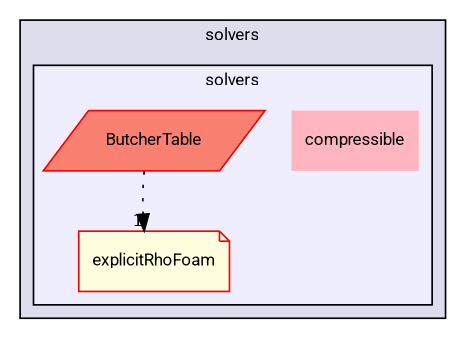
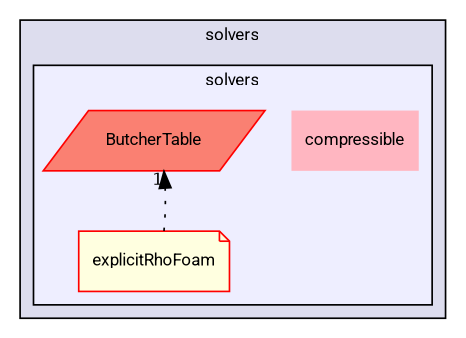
  digraph {
    compound=true
    fontname=Roboto
    node [fontname=Roboto fontsize=10 style=filled color=red]
    n1 [label=compressible shape=plaintext fillcolor=lightpink color=""]
    n2 [fillcolor=salmon label=ButcherTable shape=parallelogram]
    n3 [fillcolor=lightyellow label=explicitRhoFoam shape=note]
    subgraph cluster_1 {
      bgcolor="#ddddee"
      fontsize=10
      label=solvers
      pencolor=black
      subgraph cluster_2 {
        bgcolor="#eeeeff"
        fontsize=10
        pencolor=black
        n1
        n2
        n3
      }
    }
-   n2 -> n3 [headlabel=1 labeldistance=1.5 labelfontname=Helvetica labelfontsize=10 color=black style=dotted fontname=Roboto]
+   n3 -> n2 [headlabel=1 labeldistance=1.5 labelfontname=Helvetica labelfontsize=10 color=black style=dotted fontname=Roboto]
  }
